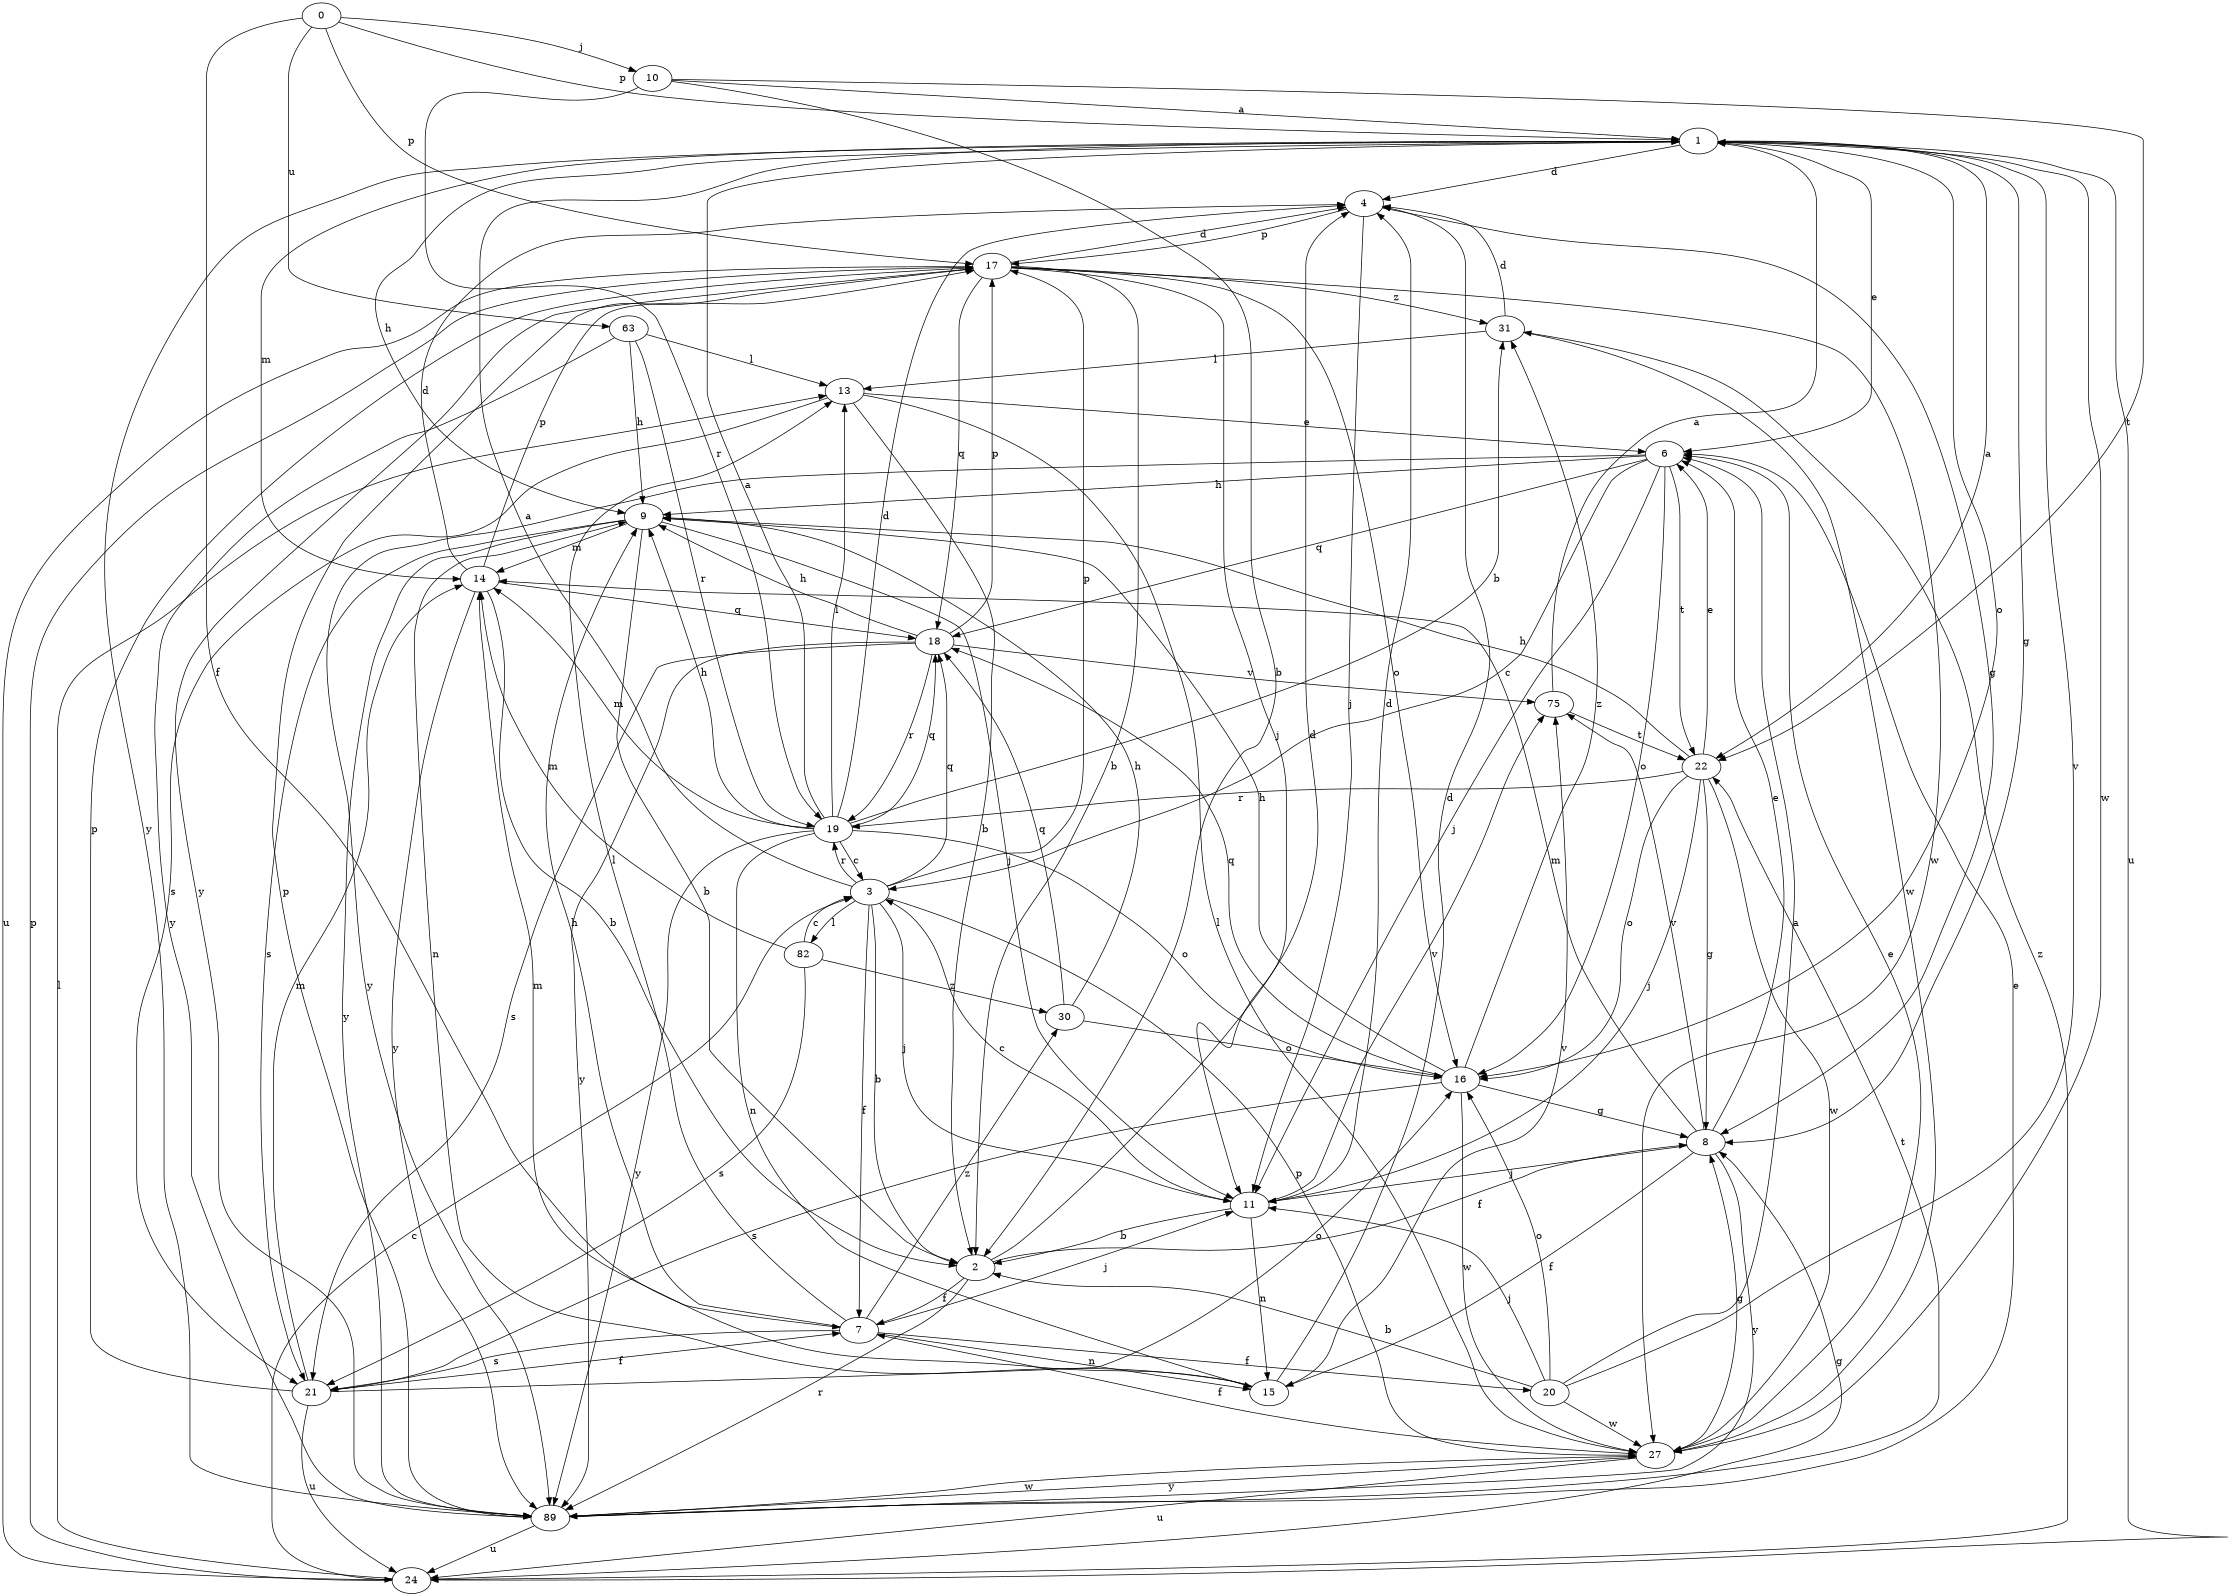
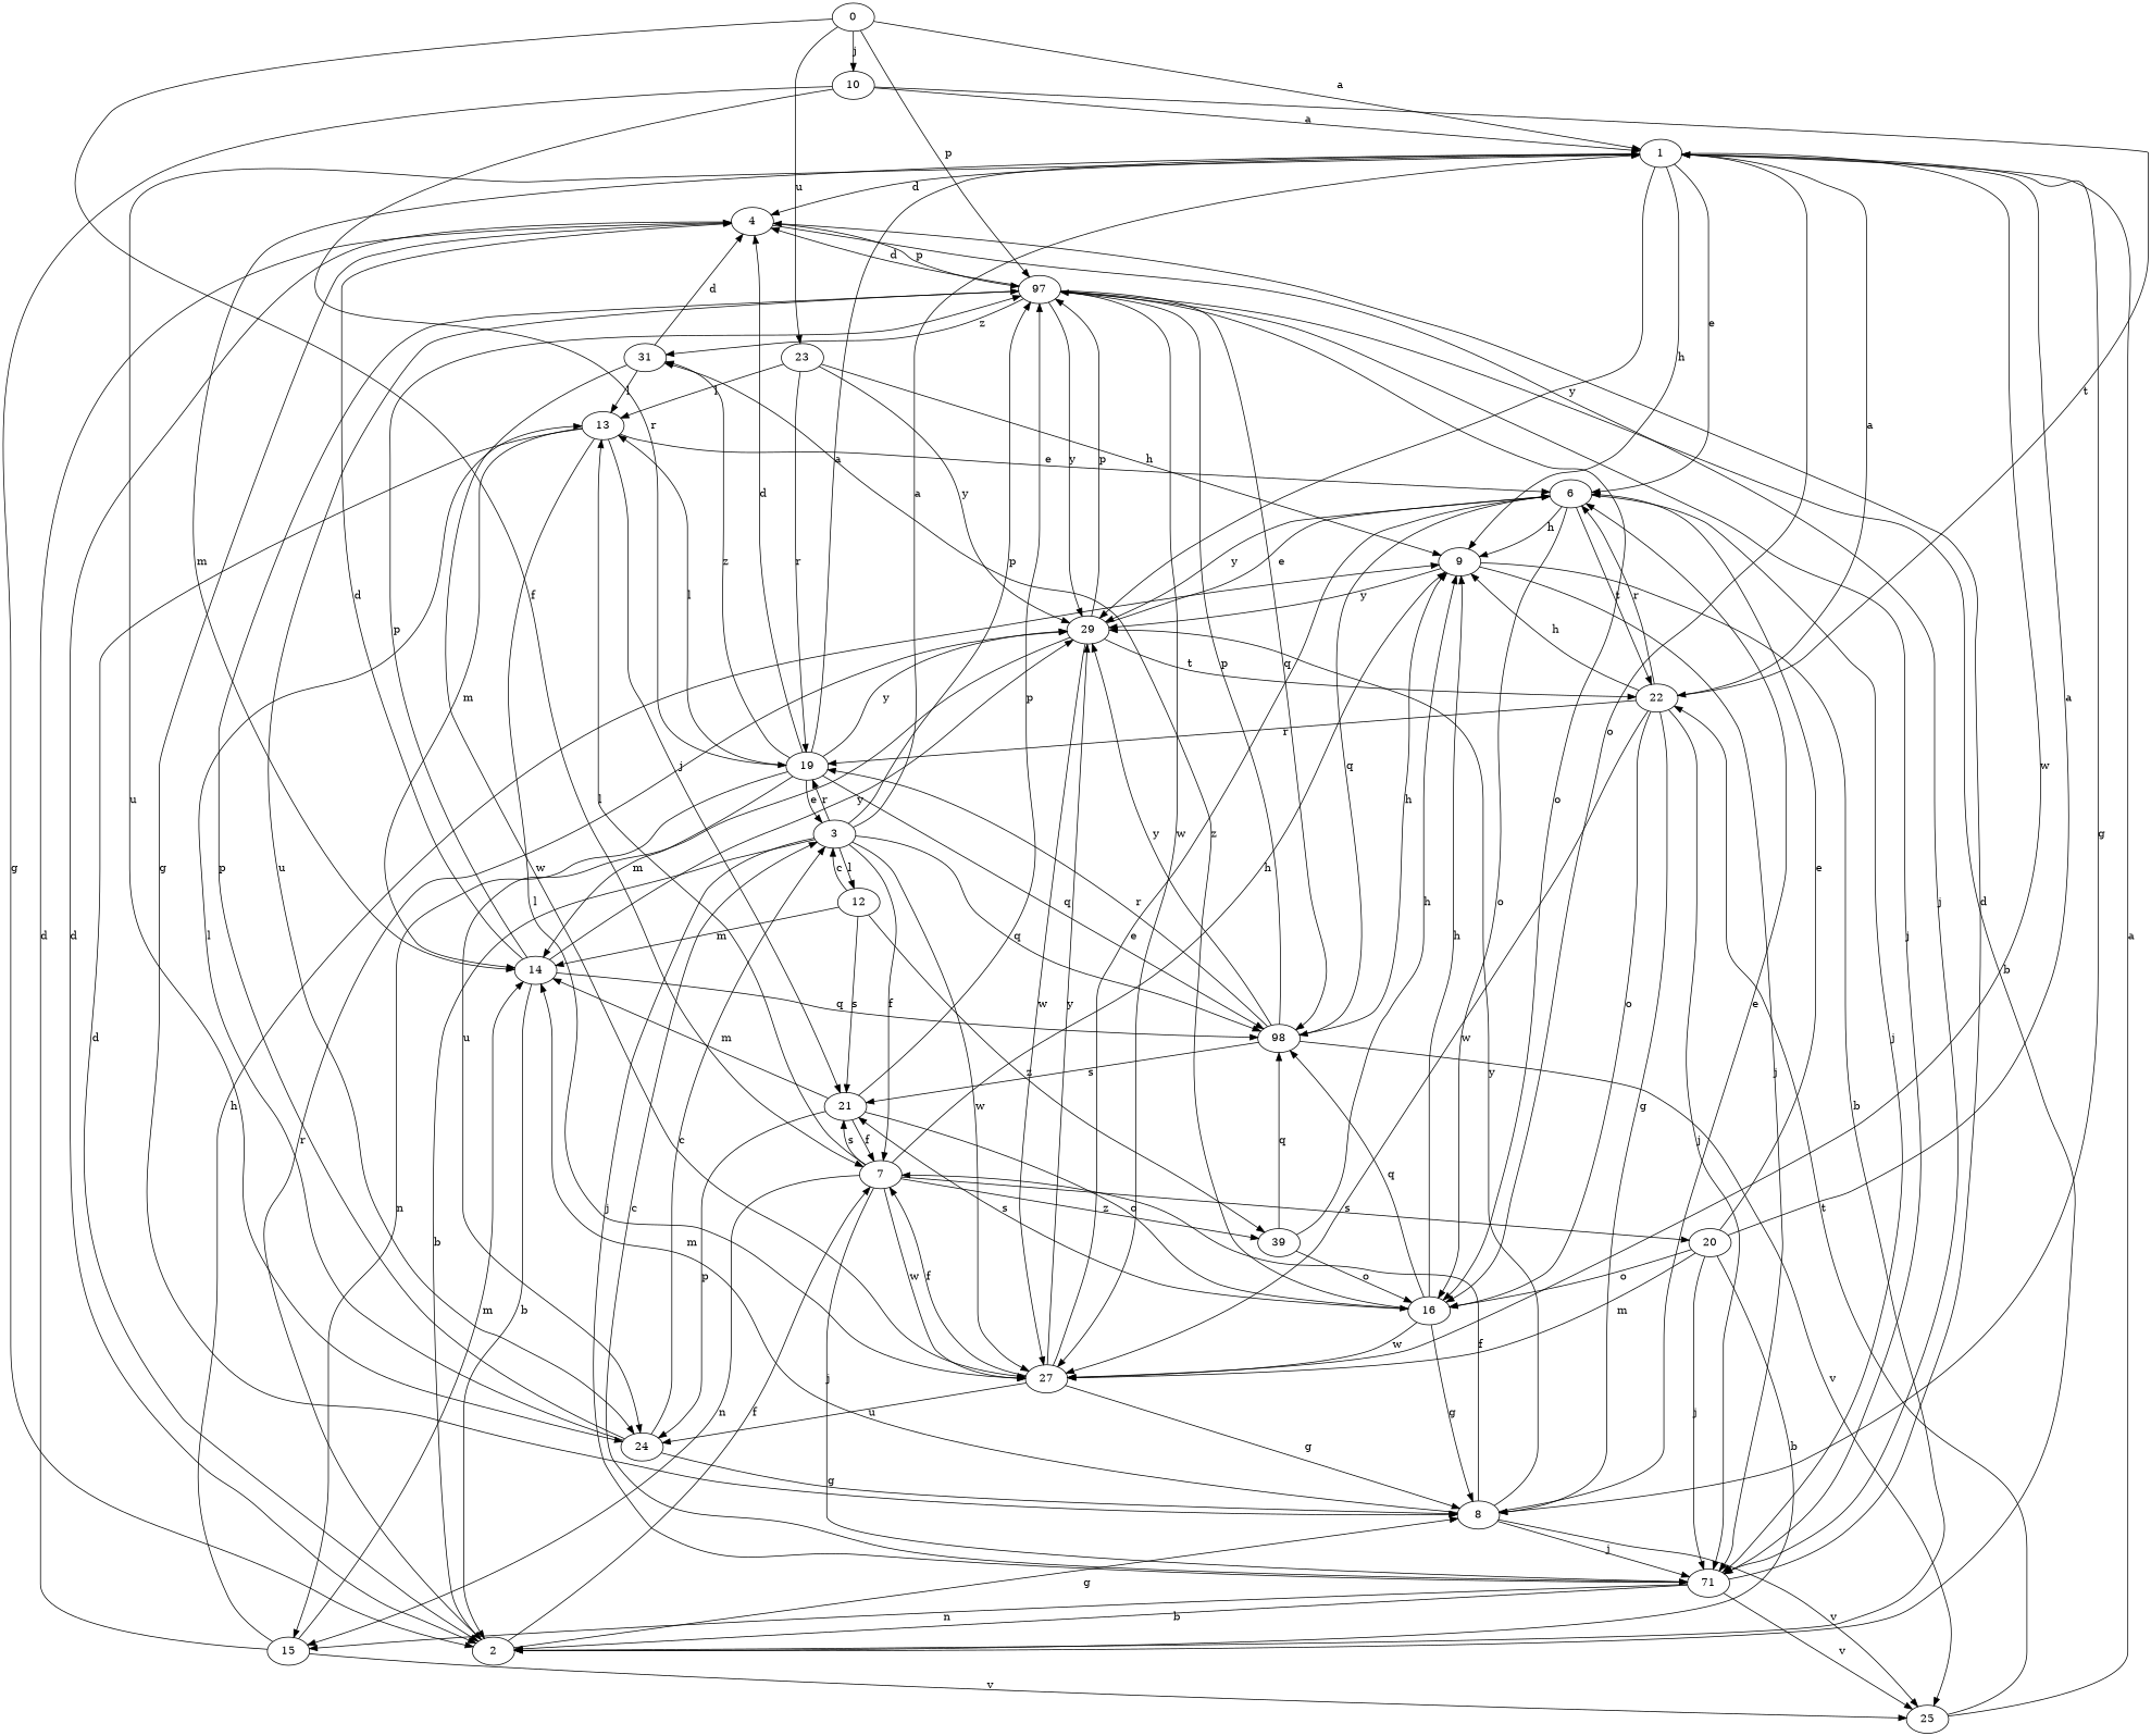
  strict digraph {
    0
    1
    7
    10
-   17
-   23 [label=63]
+   17 [label=97]
+   23
    4
    6
    8
    9
    14
    16
    24
    27
-   29 [label=89]
-   11
+   29
+   11 [label=71]
    13
    15
    20
    21
-   30
+   30 [label=39]
    2
    19
    22
-   18
+   18 [label=98]
    31
    3
-   25 [label=75]
-   12 [label=82]
-   0 -> 1 [label=p]
+   25
+   12
+   0 -> 1 [label=a]
    0 -> 7 [label=f]
    0 -> 10 [label=j]
    0 -> 17 [label=p]
    0 -> 23 [label=u]
    1 -> 4 [label=d]
    1 -> 6 [label=e]
    1 -> 8 [label=g]
    1 -> 9 [label=h]
    1 -> 14 [label=m]
    1 -> 16 [label=o]
    1 -> 24 [label=u]
    1 -> 27 [label=w]
    1 -> 29 [label=y]
    7 -> 9 [label=h]
+   7 -> 27 [label=w]
    7 -> 11 [label=j]
    7 -> 13 [label=l]
    7 -> 15 [label=n]
-   7 -> 20 [label=f]
+   7 -> 20 [label=s]
    7 -> 21 [label=s]
    7 -> 30 [label=z]
    10 -> 1 [label=a]
-   10 -> 2 [label=b]
+   10 -> 2 [label=g]
    10 -> 19 [label=r]
    10 -> 22 [label=t]
    17 -> 4 [label=d]
    17 -> 16 [label=o]
    17 -> 24 [label=u]
    17 -> 27 [label=w]
    17 -> 29 [label=y]
    17 -> 11 [label=j]
    17 -> 2 [label=b]
    17 -> 18 [label=q]
    17 -> 31 [label=z]
    23 -> 9 [label=h]
    23 -> 29 [label=y]
    23 -> 13 [label=l]
    23 -> 19 [label=r]
    4 -> 17 [label=p]
    4 -> 8 [label=g]
    4 -> 11 [label=j]
    6 -> 9 [label=h]
    6 -> 16 [label=o]
    6 -> 29 [label=y]
    6 -> 11 [label=j]
    6 -> 22 [label=t]
    6 -> 18 [label=q]
-   6 -> 3 [label=c]
-   8 -> 15 [label=f]
+   8 -> 7 [label=f]
    8 -> 6 [label=e]
    8 -> 14 [label=m]
    8 -> 29 [label=y]
    8 -> 11 [label=j]
    8 -> 25 [label=v]
-   9 -> 14 [label=m]
+   13 -> 14 [label=m]
    9 -> 29 [label=y]
    9 -> 11 [label=j]
-   9 -> 21 [label=s]
    9 -> 2 [label=b]
    14 -> 17 [label=p]
    14 -> 4 [label=d]
    14 -> 29 [label=y]
    14 -> 2 [label=b]
    14 -> 18 [label=q]
    16 -> 8 [label=g]
    16 -> 9 [label=h]
    16 -> 27 [label=w]
    16 -> 21 [label=s]
    16 -> 18 [label=q]
    16 -> 31 [label=z]
    24 -> 17 [label=p]
    24 -> 8 [label=g]
    24 -> 13 [label=l]
-   24 -> 31 [label=z]
    24 -> 3 [label=c]
    27 -> 7 [label=f]
    27 -> 6 [label=e]
    27 -> 8 [label=g]
    27 -> 24 [label=u]
    27 -> 29 [label=y]
    29 -> 17 [label=p]
    29 -> 6 [label=e]
    29 -> 24 [label=u]
    29 -> 27 [label=w]
    29 -> 22 [label=t]
    11 -> 4 [label=d]
    11 -> 15 [label=n]
    11 -> 2 [label=b]
    11 -> 3 [label=c]
    11 -> 25 [label=v]
    13 -> 6 [label=e]
    13 -> 27 [label=l]
-   13 -> 21 [label=s]
-   13 -> 2 [label=b]
+   13 -> 21 [label=j]
+   13 -> 2 [label=d]
    15 -> 4 [label=d]
-   15 -> 9 [label=n]
+   15 -> 9 [label=h]
    15 -> 14 [label=m]
    15 -> 25 [label=v]
-   20 -> 1 [label=v]
-   20 -> 6 [label=a]
+   20 -> 1 [label=a]
+   20 -> 6 [label=e]
    20 -> 16 [label=o]
-   20 -> 27 [label=w]
+   20 -> 27 [label=m]
    20 -> 11 [label=j]
    20 -> 2 [label=b]
    21 -> 7 [label=f]
    21 -> 17 [label=p]
    21 -> 14 [label=m]
    21 -> 16 [label=o]
-   21 -> 24 [label=u]
+   21 -> 24 [label=p]
    30 -> 9 [label=h]
    30 -> 16 [label=o]
    30 -> 18 [label=q]
    2 -> 7 [label=f]
-   2 -> 4 [label=d]
-   2 -> 8 [label=f]
+   4 -> 2 [label=d]
+   2 -> 8 [label=g]
    2 -> 29 [label=r]
    19 -> 1 [label=a]
    19 -> 4 [label=d]
-   19 -> 9 [label=h]
    19 -> 14 [label=m]
-   19 -> 16 [label=o]
    19 -> 29 [label=y]
    19 -> 13 [label=l]
    19 -> 15 [label=n]
    19 -> 18 [label=q]
-   19 -> 31 [label=b]
-   19 -> 3 [label=c]
-   1 -> 22 [label=a]
-   22 -> 6 [label=e]
+   19 -> 31 [label=z]
+   19 -> 3 [label=e]
+   22 -> 1 [label=a]
+   22 -> 6 [label=r]
    22 -> 8 [label=g]
    22 -> 9 [label=h]
    22 -> 16 [label=o]
    22 -> 27 [label=w]
    22 -> 11 [label=j]
    22 -> 19 [label=r]
    18 -> 17 [label=p]
    18 -> 9 [label=h]
    18 -> 29 [label=y]
    18 -> 21 [label=s]
    18 -> 19 [label=r]
    18 -> 25 [label=v]
    31 -> 4 [label=d]
    31 -> 27 [label=w]
    31 -> 13 [label=l]
    3 -> 1 [label=a]
    3 -> 7 [label=f]
    3 -> 17 [label=p]
-   3 -> 27 [label=p]
+   3 -> 27 [label=w]
    3 -> 11 [label=j]
    3 -> 2 [label=b]
    3 -> 19 [label=r]
    3 -> 18 [label=q]
    3 -> 12 [label=l]
    25 -> 1 [label=a]
    25 -> 22 [label=t]
    12 -> 14 [label=m]
    12 -> 21 [label=s]
    12 -> 30 [label=z]
    12 -> 3 [label=c]
  }
